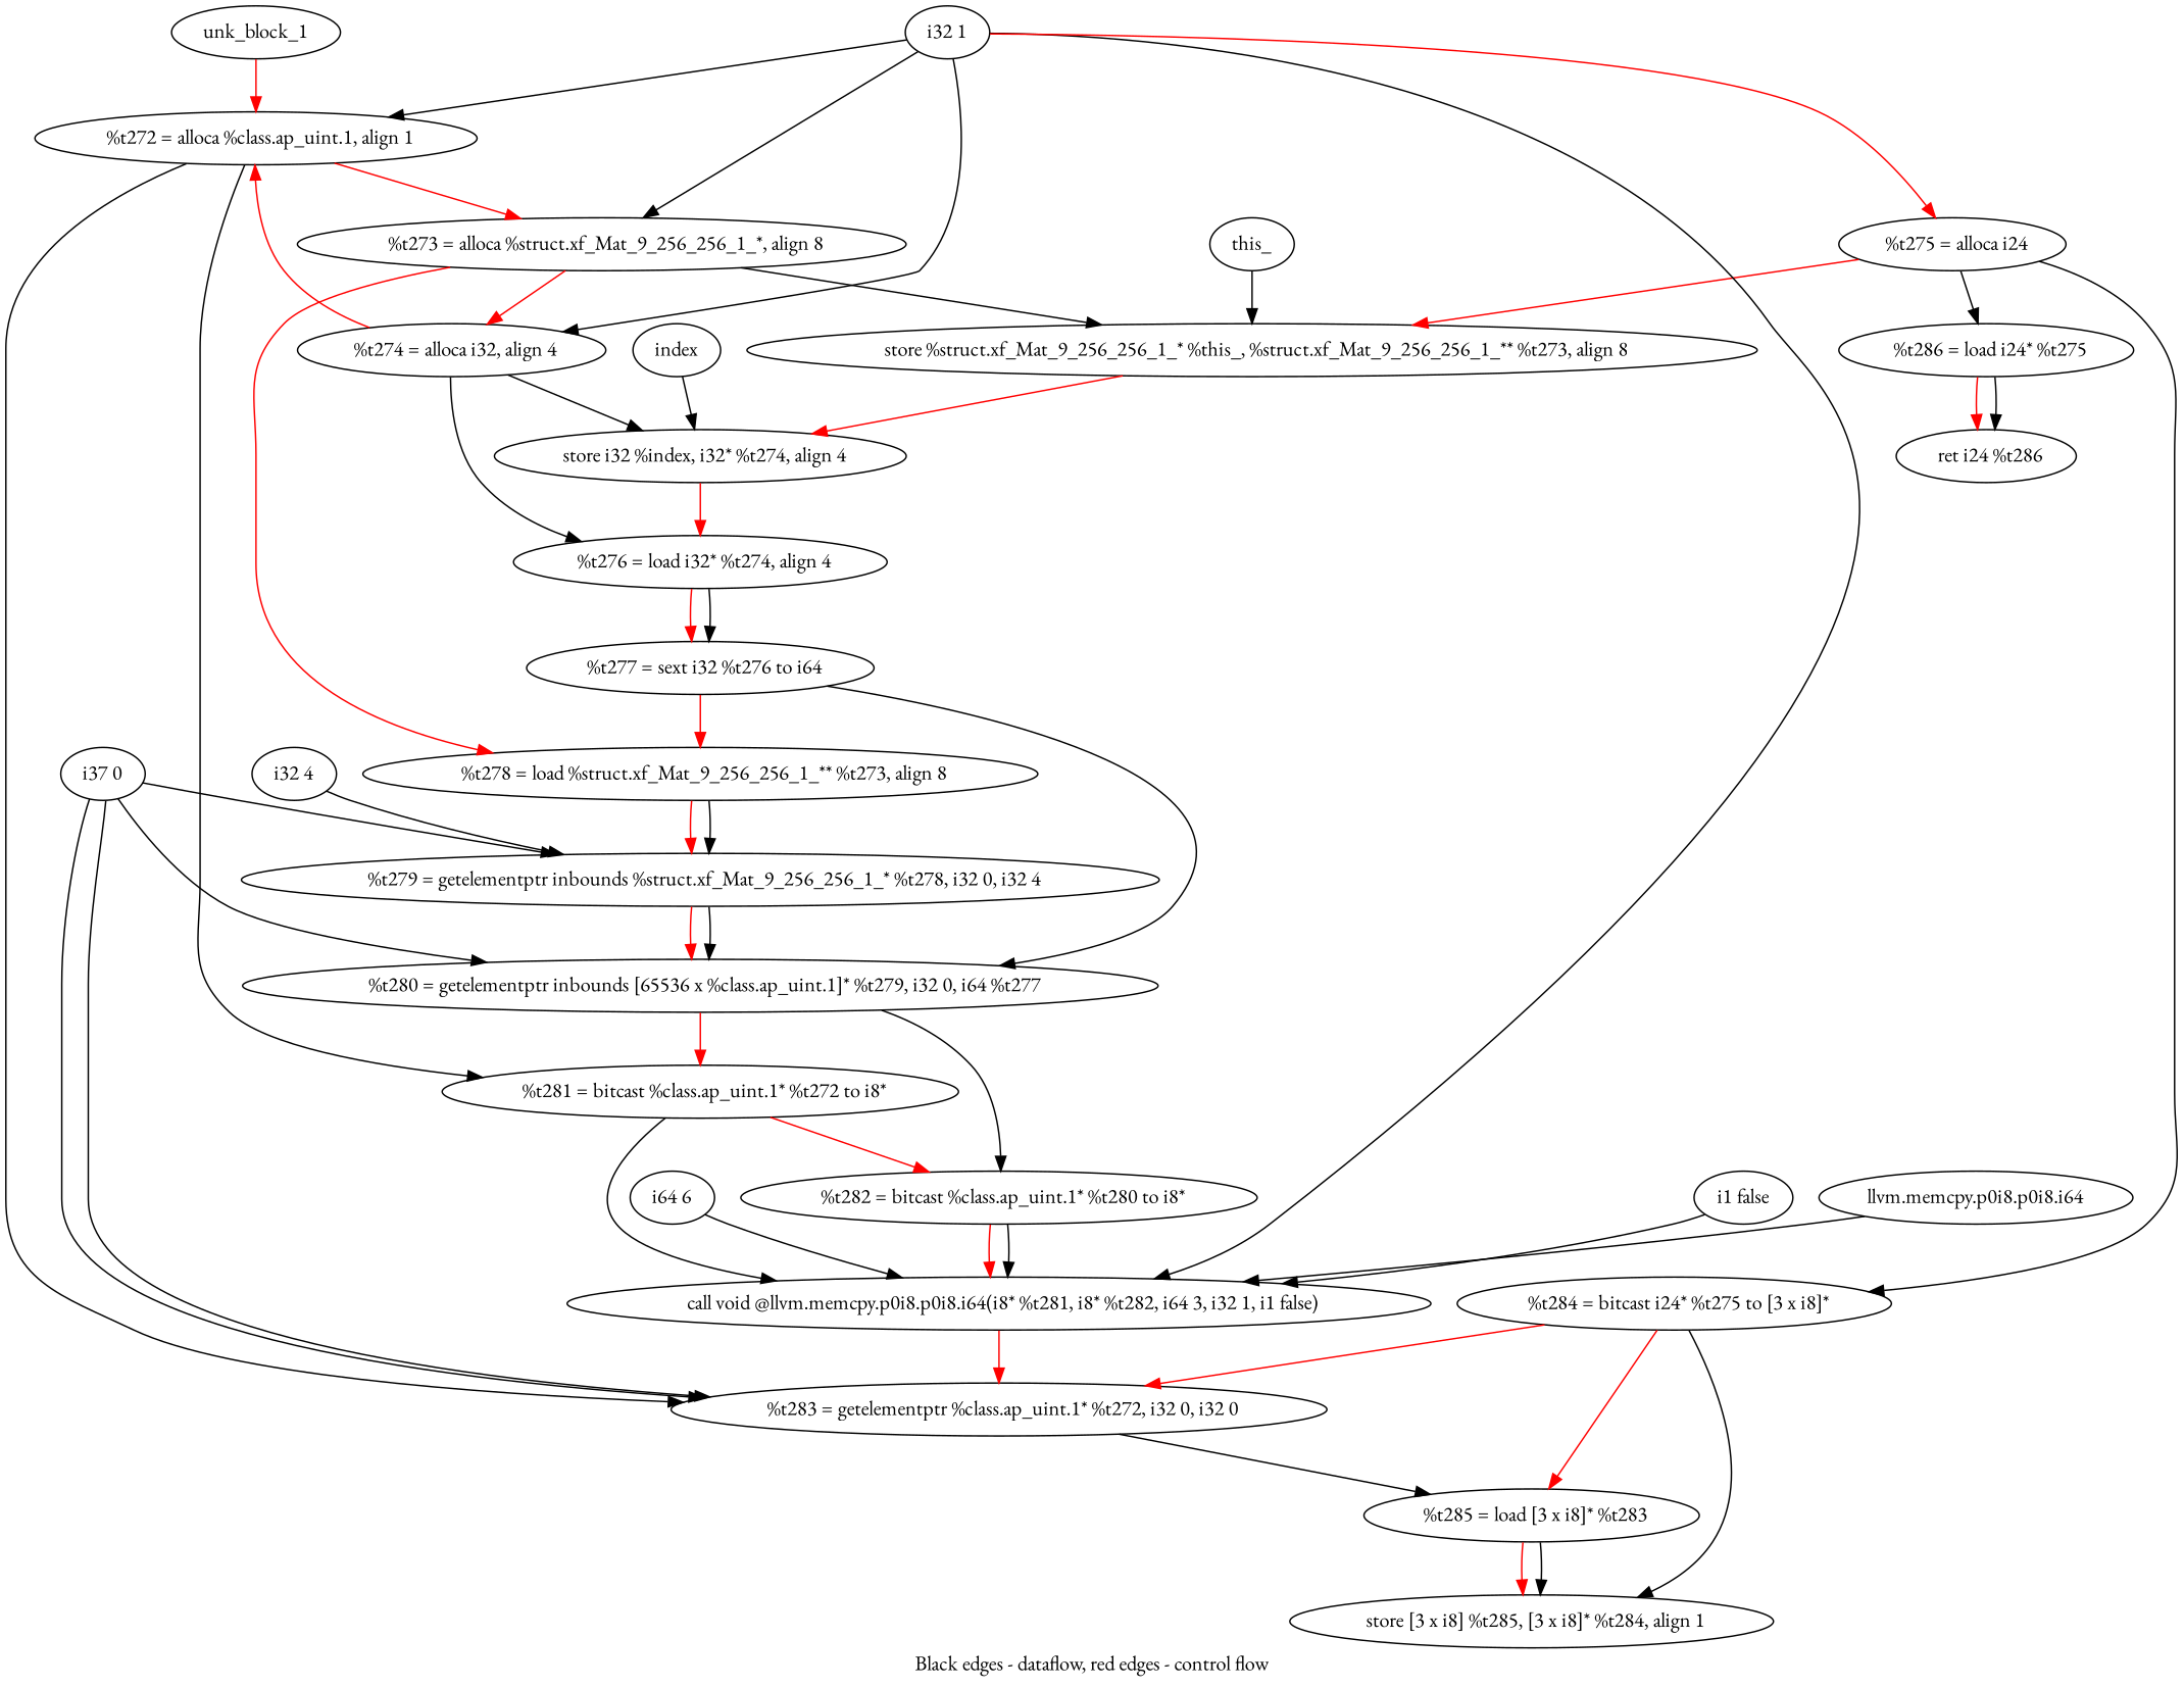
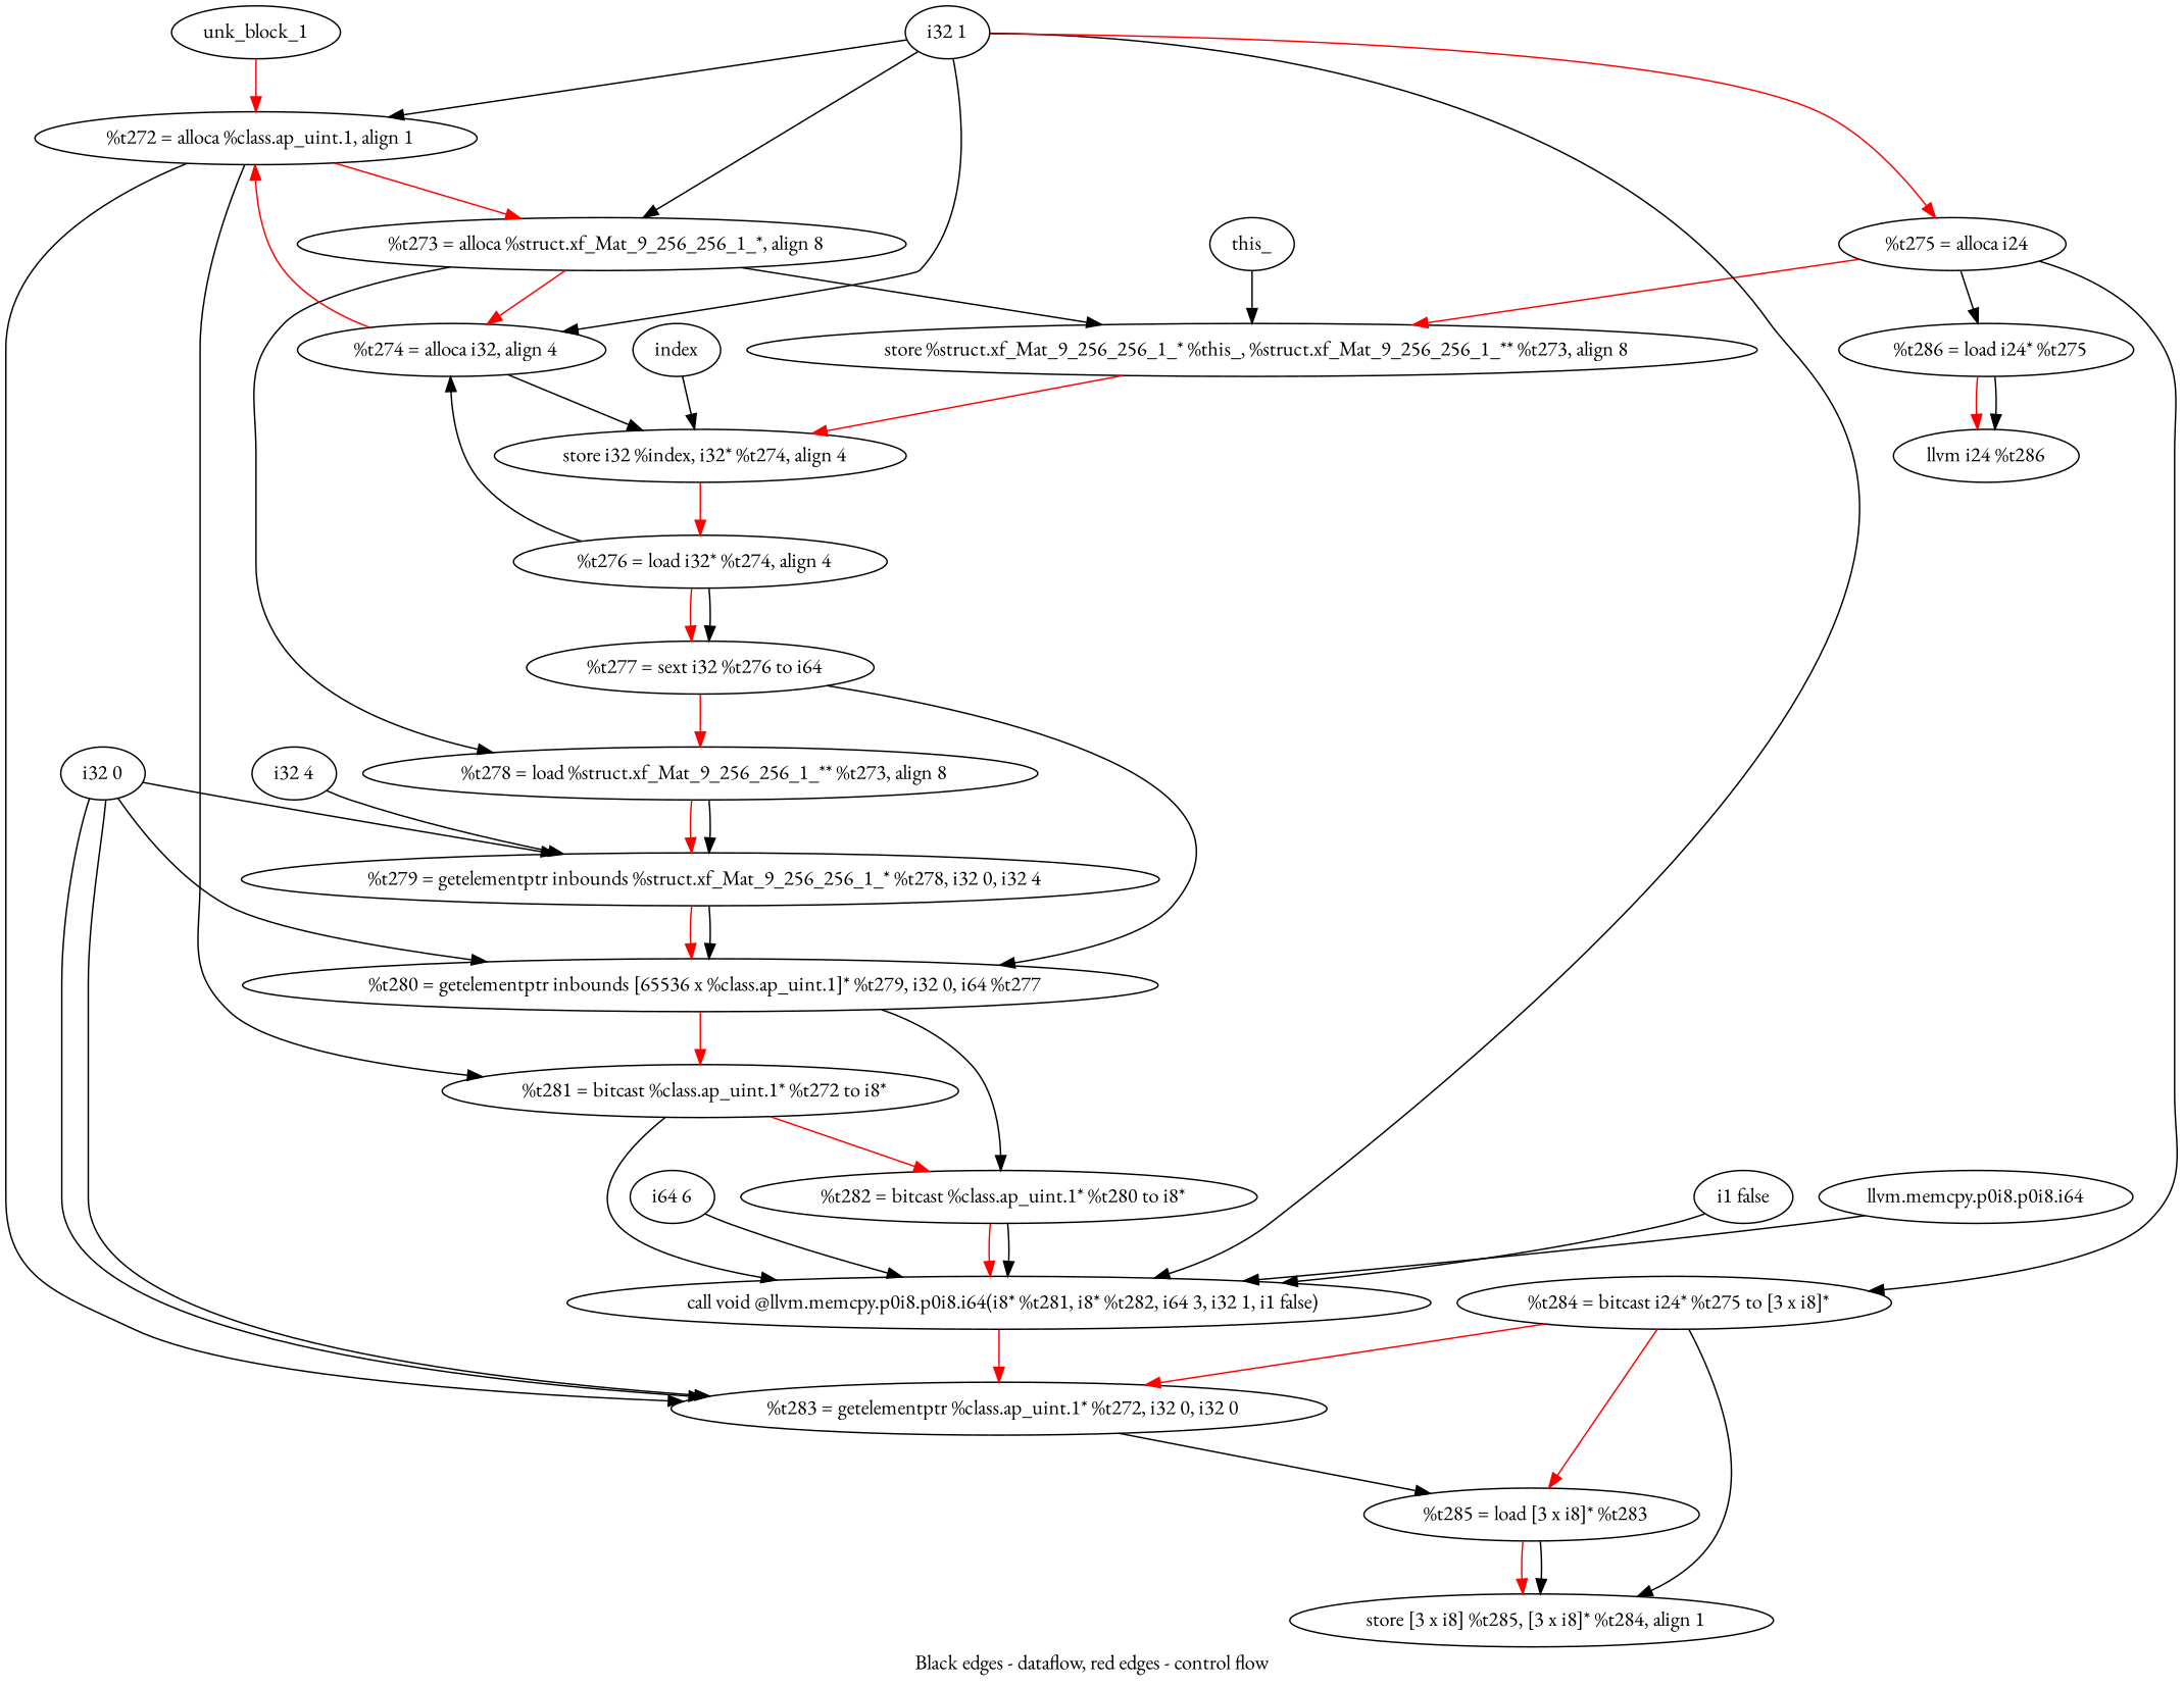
  digraph {
    compound=true
    fontname="EB Garamond"
    label="Black edges - dataflow, red edges - control flow"
    node [fontname="EB Garamond"]
    edge [fontname="EB Garamond"]
    n1 [label="  %t272 = alloca %class.ap_uint.1, align 1"]
    n2 [label="  %t273 = alloca %struct.xf_Mat_9_256_256_1_*, align 8"]
    n3 [label="  %t281 = bitcast %class.ap_uint.1* %t272 to i8*"]
    n4 [label="  %t283 = getelementptr %class.ap_uint.1* %t272, i32 0, i32 0"]
    n5 [label="  %t274 = alloca i32, align 4"]
    n6 [label="  store %struct.xf_Mat_9_256_256_1_* %this_, %struct.xf_Mat_9_256_256_1_** %t273, align 8"]
    n7 [label="  %t278 = load %struct.xf_Mat_9_256_256_1_** %t273, align 8"]
    n8 [label="  %t282 = bitcast %class.ap_uint.1* %t280 to i8*"]
    n9 [label="  call void @llvm.memcpy.p0i8.p0i8.i64(i8* %t281, i8* %t282, i64 3, i32 1, i1 false)"]
    n10 [label="  %t285 = load [3 x i8]* %t283"]
    n11 [label="  store i32 %index, i32* %t274, align 4"]
    n12 [label="  %t276 = load i32* %t274, align 4"]
    n13 [label="  %t279 = getelementptr inbounds %struct.xf_Mat_9_256_256_1_* %t278, i32 0, i32 4"]
    n14 [label="  %t275 = alloca i24"]
    n15 [label="  %t284 = bitcast i24* %t275 to [3 x i8]*"]
    n16 [label="  %t286 = load i24* %t275"]
    n17 [label="  %t277 = sext i32 %t276 to i64"]
    n18 [label="  store [3 x i8] %t285, [3 x i8]* %t284, align 1"]
-   n19 [label="  ret i24 %t286"]
+   n19 [label="llvm i24 %t286"]
    n20 [label="  %t280 = getelementptr inbounds [65536 x %class.ap_uint.1]* %t279, i32 0, i64 %t277"]
    unk_block_1
    "i32 1"
    this_
    index
-   "i32 0" [label="i37 0"]
+   "i32 0"
    "i32 4"
    n27 [label="i64 6"]
    "i1 false"
    "llvm.memcpy.p0i8.p0i8.i64"
    n1 -> n2 [color=red weight=2]
    n1 -> n3
    n1 -> n4
    n2 -> n5 [color=red weight=2]
    n2 -> n6
-   n2 -> n7 [color=red]
+   n2 -> n7
    n3 -> n8 [color=red weight=2]
    n3 -> n9
    n4 -> n10
    n5 -> n1 [color=red weight=2]
    n5 -> n11
-   n5 -> n12
+   n12 -> n5
    n6 -> n11 [color=red weight=2]
    n7 -> n13 [color=red weight=2]
    n7 -> n13
    n8 -> n9 [color=red weight=2]
    n8 -> n9
    n9 -> n4 [color=red weight=2]
    n10 -> n18 [color=red weight=2]
    n10 -> n18
    n11 -> n12 [color=red weight=2]
    n12 -> n17 [color=red weight=2]
    n12 -> n17
    n13 -> n20 [color=red weight=2]
    n13 -> n20
    n14 -> n6 [color=red weight=2]
    n14 -> n15
    n14 -> n16
    n15 -> n4 [color=red weight=2]
    n15 -> n10 [color=red weight=2]
    n15 -> n18
    n16 -> n19 [color=red weight=2]
    n16 -> n19
    n17 -> n7 [color=red weight=2]
    n17 -> n20
    n20 -> n3 [color=red weight=2]
    n20 -> n8
    unk_block_1 -> n1 [color=red]
    "i32 1" -> n1
    "i32 1" -> n2
    "i32 1" -> n5
    "i32 1" -> n9
    "i32 1" -> n14 [color=red]
    this_ -> n6
    index -> n11
    "i32 0" -> n4
    "i32 0" -> n4
    "i32 0" -> n13
    "i32 0" -> n20
    "i32 4" -> n13
    n27 -> n9
    "i1 false" -> n9
    "llvm.memcpy.p0i8.p0i8.i64" -> n9
  }
